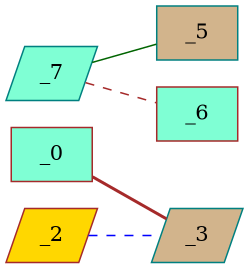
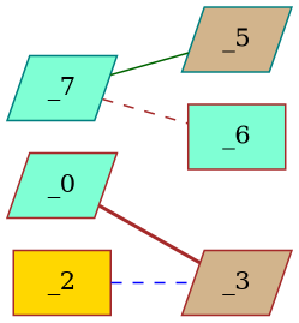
  graph {
    rankdir=LR
    node [color=brown fillcolor=aquamarine shape=box style=filled]
    edge [color=brown style=dashed]
-   _0 [x=2.30523 y=2.7198]
-   _3 [color=teal fillcolor=tan shape=parallelogram x=0.61652 y=2.66854]
-   _2 [fillcolor=gold shape=parallelogram x=0.712224 y=0.619606]
+   _0 [shape=parallelogram x=2.30523 y=2.7198]
+   _3 [fillcolor=tan shape=parallelogram x=0.61652 y=2.66854]
+   _2 [fillcolor=gold x=0.712224 y=0.619606]
    n4 [color=teal label=_7 shape=parallelogram x=0.6 y=1.74]
-   _5 [color=teal fillcolor=tan x=1.95562 y=1.84259]
+   _5 [color=teal fillcolor=tan shape=parallelogram x=1.95562 y=1.84259]
    _6 [x=2.056 y=1.83828]
    _0 -- _3 [style=bold]
    _2 -- _3 [color=blue]
    n4 -- _5 [color=darkgreen style=solid]
    n4 -- _6
  }
